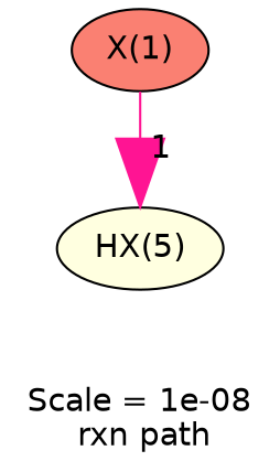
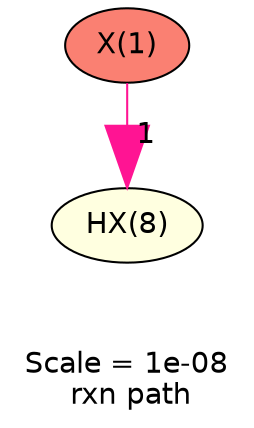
  digraph {
    fontname=Helvetica
    label="Scale = 1e-08\l rxn path"
    node [fontname=Helvetica style=filled]
    n1 [label="X(1)" fillcolor=salmon]
-   n2 [label="HX(5)" fillcolor=lightyellow]
+   n2 [label="HX(8)" fillcolor=lightyellow]
    n1 -> n2 [arrowsize=3 color=deeppink fontname=Helvetica label=" 1" style=solid]
  }
